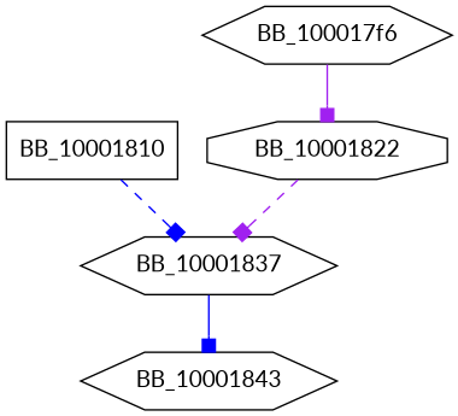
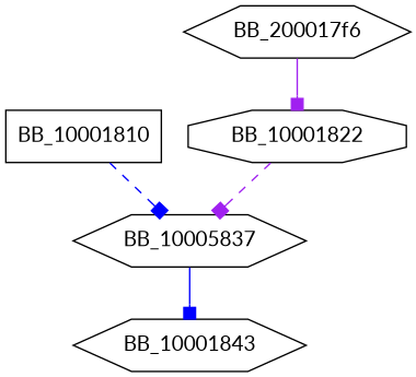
  digraph {
    fontname=Lato
    node [fontname=Lato shape=hexagon]
    edge [arrowhead=box color=purple fontname=Lato style=dashed]
    BB_10001822 [shape=octagon]
-   BB_100017f6
+   BB_100017f6 [label=BB_200017f6]
    BB_10001810 [shape=box]
-   BB_10001837
+   BB_10001837 [label=BB_10005837]
    BB_10001843
    BB_10001822 -> BB_10001837
    BB_100017f6 -> BB_10001822 [style=solid]
    BB_10001810 -> BB_10001837 [color=blue]
    BB_10001837 -> BB_10001843 [color=blue style=solid]
  }
